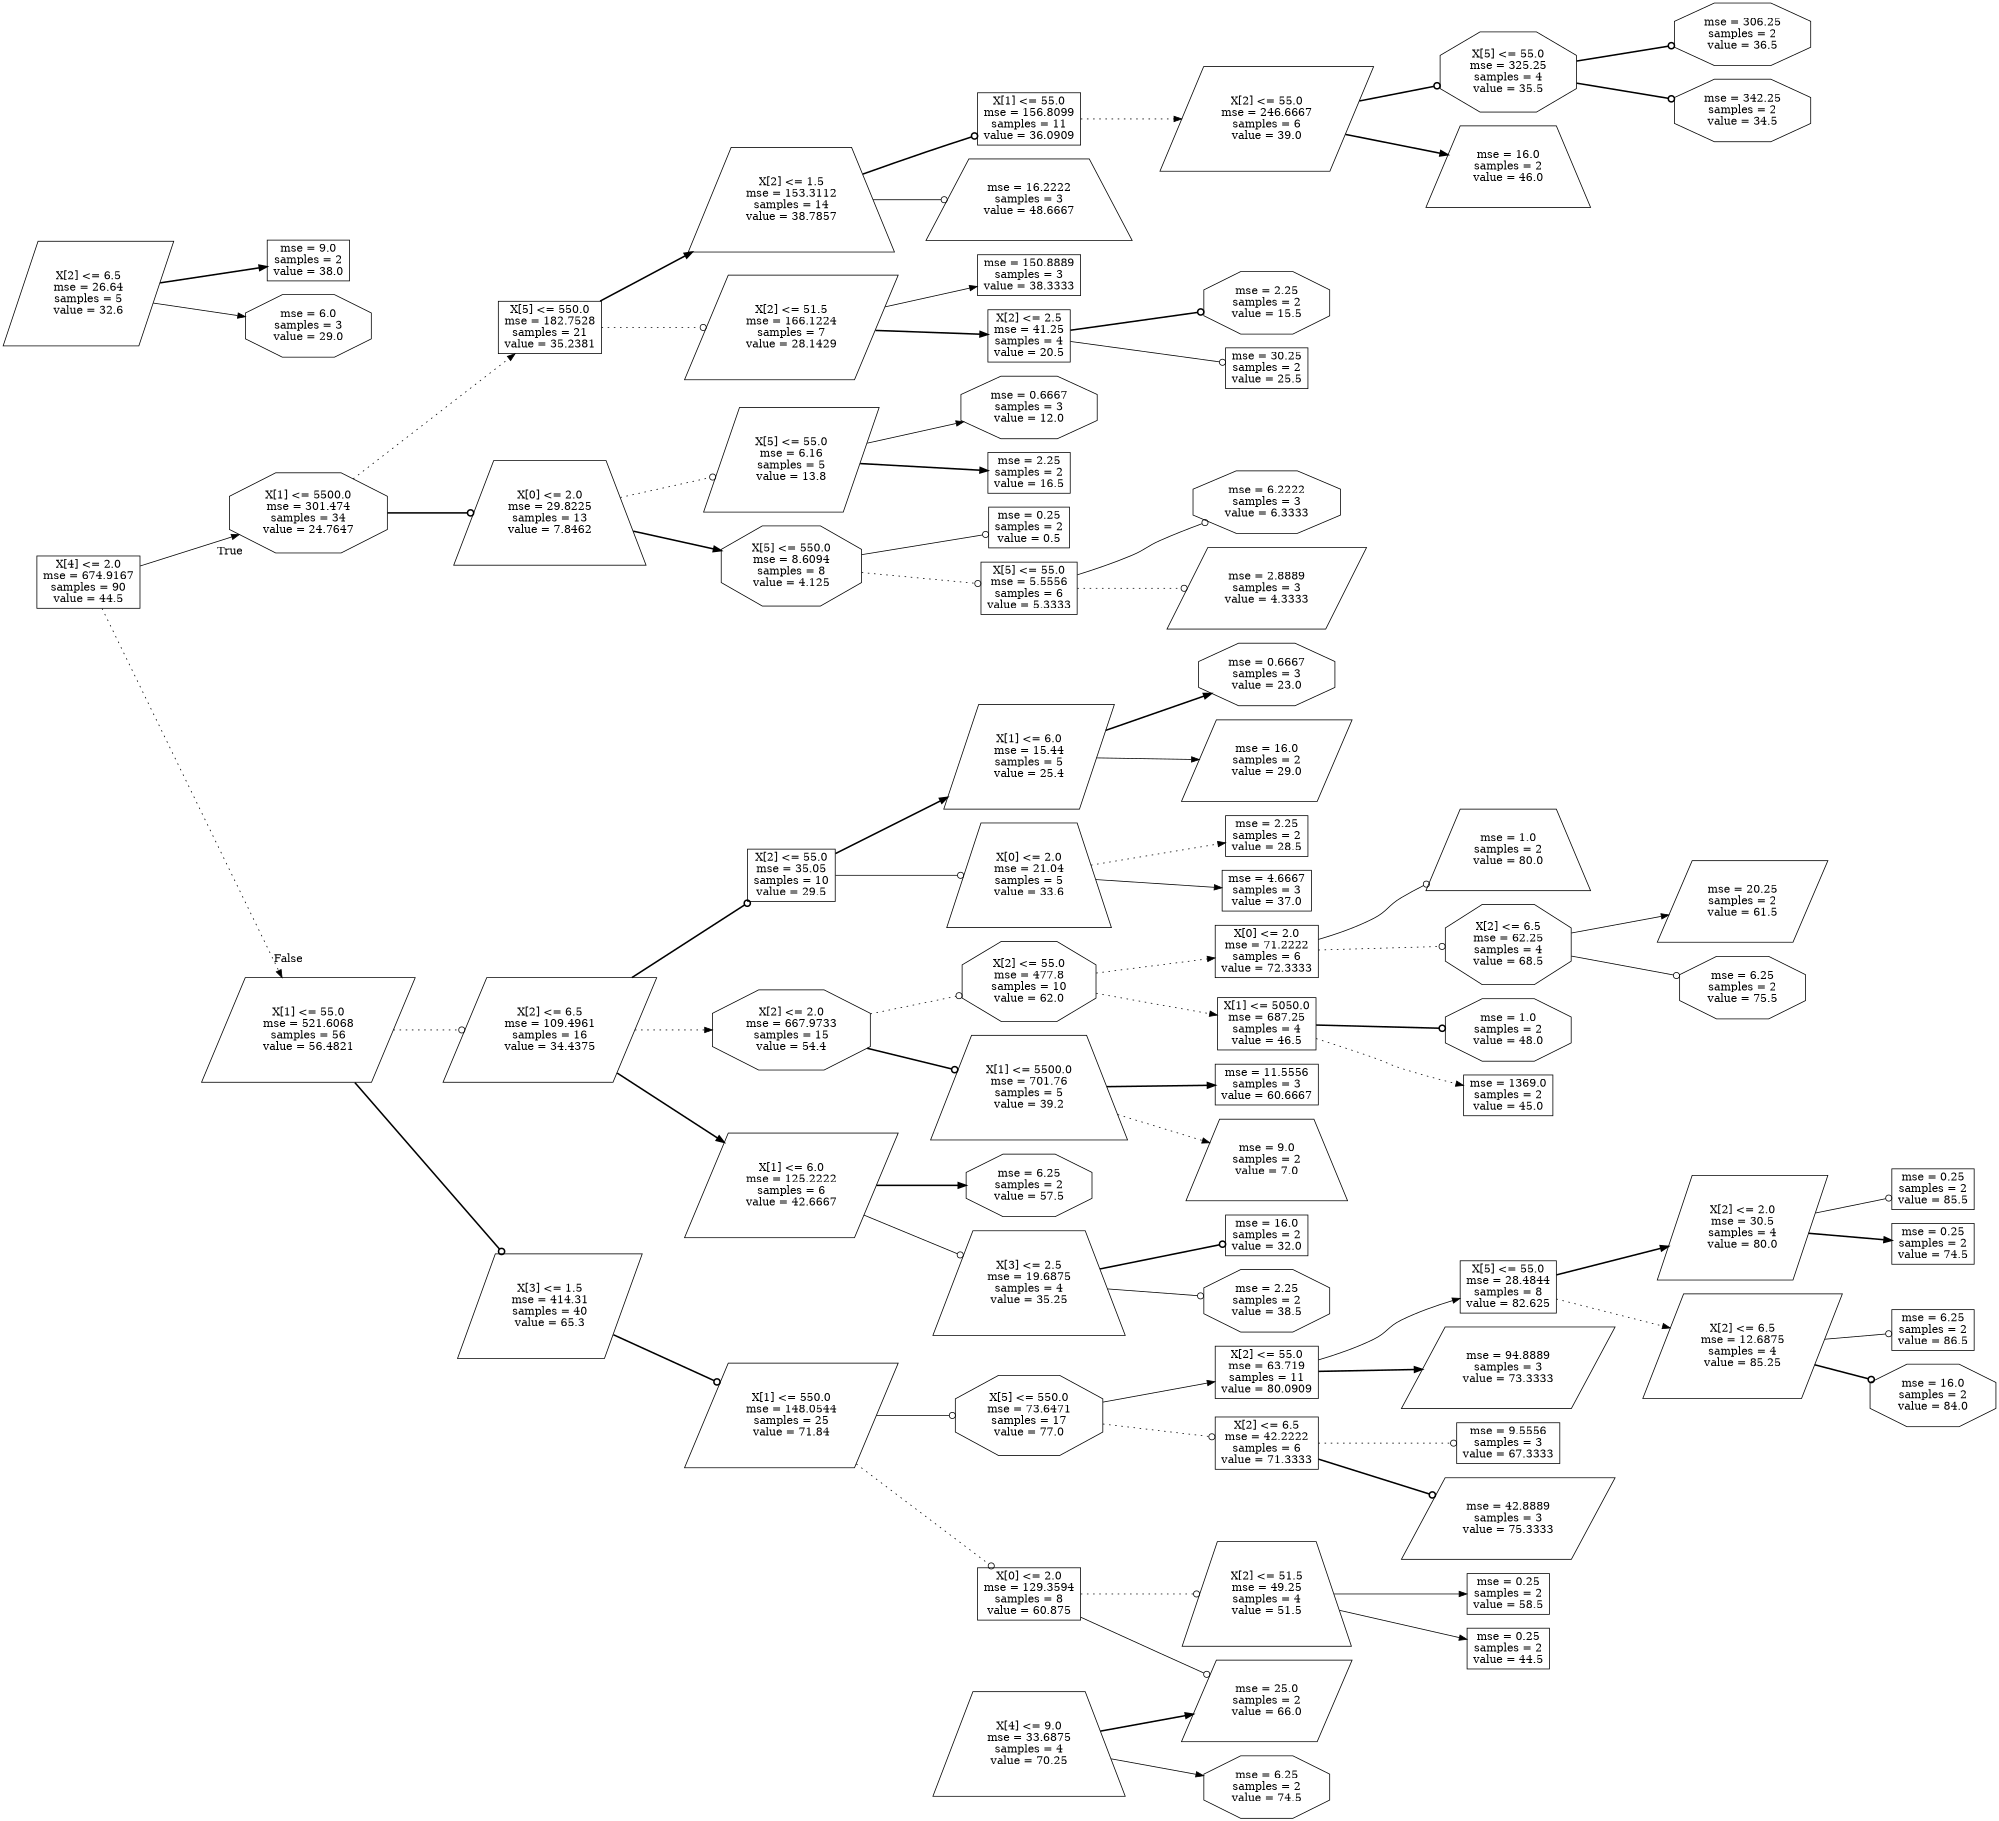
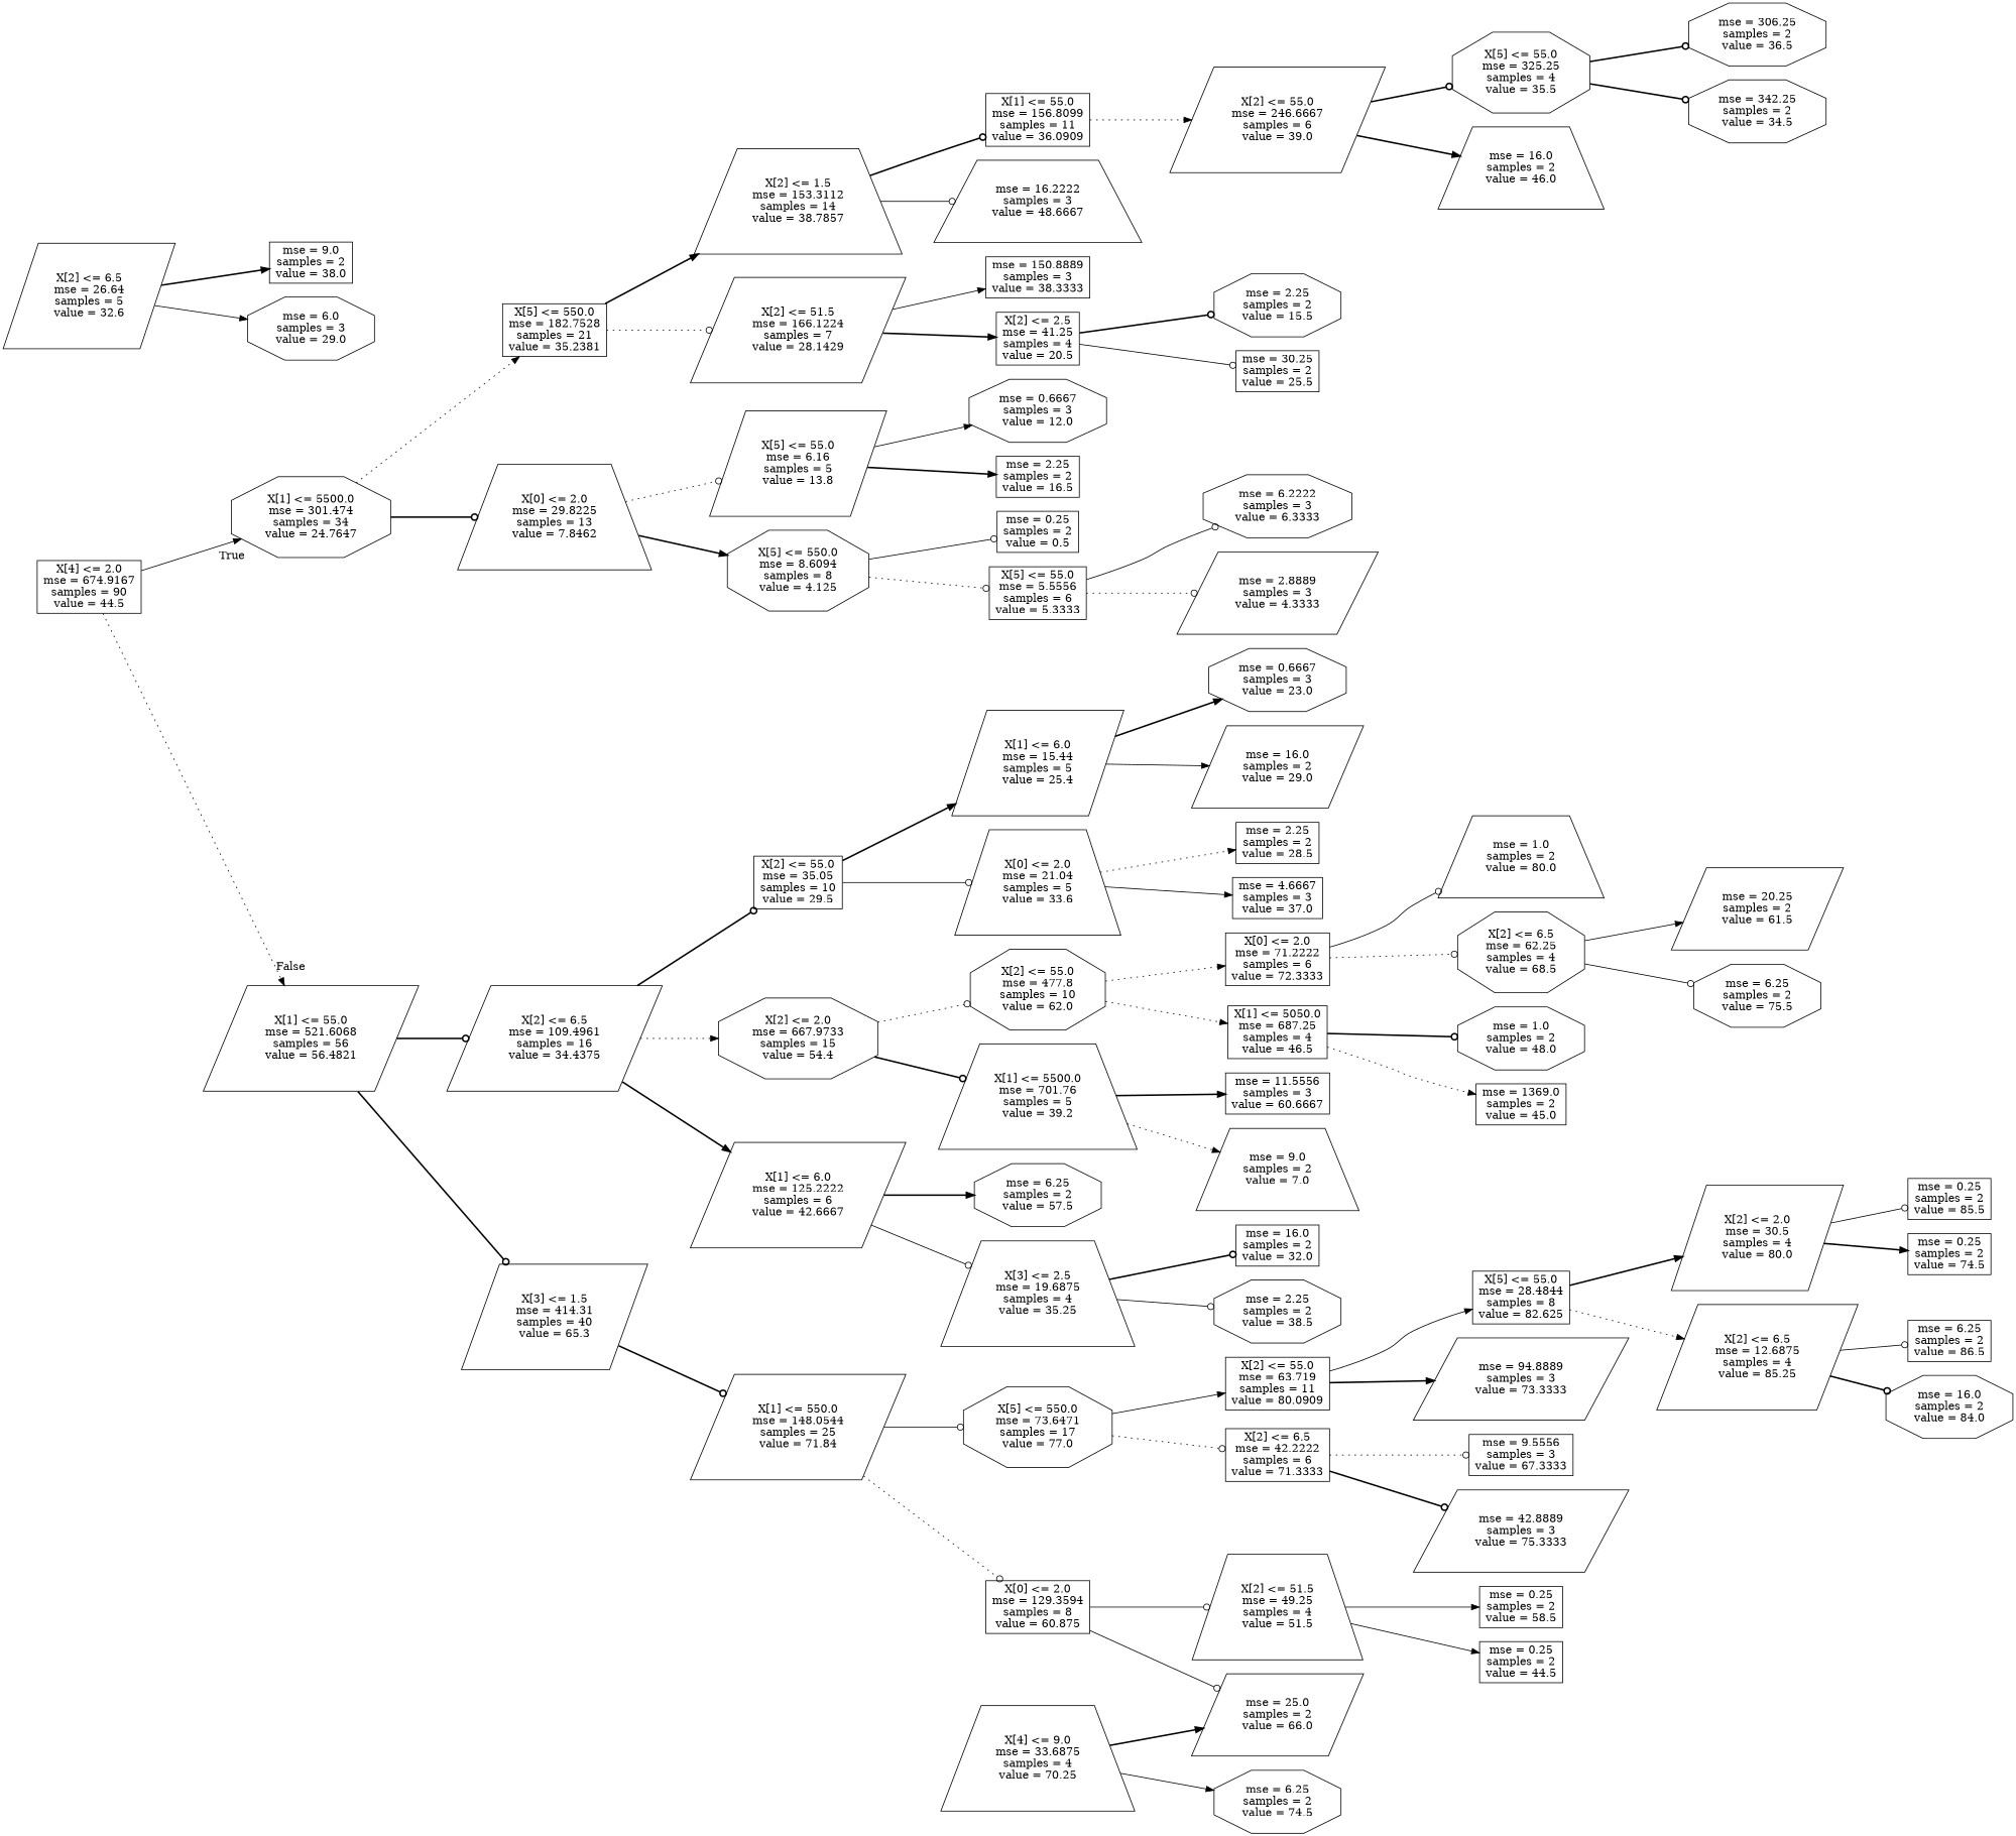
  digraph {
    rankdir=LR
    node [shape=box]
    edge [arrowhead=odot style=bold]
    n1 [label="X[4] <= 2.0\nmse = 674.9167\nsamples = 90\nvalue = 44.5"]
    n2 [label="X[1] <= 5500.0\nmse = 301.474\nsamples = 34\nvalue = 24.7647" shape=octagon]
    n3 [label="X[1] <= 55.0\nmse = 521.6068\nsamples = 56\nvalue = 56.4821" shape=parallelogram]
    n4 [label="X[5] <= 550.0\nmse = 182.7528\nsamples = 21\nvalue = 35.2381"]
    n5 [label="X[0] <= 2.0\nmse = 29.8225\nsamples = 13\nvalue = 7.8462" shape=trapezium]
    n6 [label="X[2] <= 6.5\nmse = 109.4961\nsamples = 16\nvalue = 34.4375" shape=parallelogram]
    n7 [label="X[3] <= 1.5\nmse = 414.31\nsamples = 40\nvalue = 65.3" shape=parallelogram]
    n8 [label="X[2] <= 1.5\nmse = 153.3112\nsamples = 14\nvalue = 38.7857" shape=trapezium]
    n9 [label="X[2] <= 51.5\nmse = 166.1224\nsamples = 7\nvalue = 28.1429" shape=parallelogram]
    n10 [label="X[5] <= 55.0\nmse = 6.16\nsamples = 5\nvalue = 13.8" shape=parallelogram]
    n11 [label="X[5] <= 550.0\nmse = 8.6094\nsamples = 8\nvalue = 4.125" shape=octagon]
    n12 [label="mse = 16.2222\nsamples = 3\nvalue = 48.6667" shape=trapezium]
    n13 [label="X[1] <= 55.0\nmse = 156.8099\nsamples = 11\nvalue = 36.0909"]
    n14 [label="X[2] <= 2.5\nmse = 41.25\nsamples = 4\nvalue = 20.5"]
    n15 [label="mse = 150.8889\nsamples = 3\nvalue = 38.3333"]
    n16 [label="X[2] <= 55.0\nmse = 246.6667\nsamples = 6\nvalue = 39.0" shape=parallelogram]
    n17 [label="X[2] <= 6.5\nmse = 26.64\nsamples = 5\nvalue = 32.6" shape=parallelogram]
    n18 [label="mse = 9.0\nsamples = 2\nvalue = 38.0"]
    n19 [label="mse = 6.0\nsamples = 3\nvalue = 29.0" shape=octagon]
    n20 [label="X[5] <= 55.0\nmse = 325.25\nsamples = 4\nvalue = 35.5" shape=octagon]
    n21 [label="mse = 16.0\nsamples = 2\nvalue = 46.0" shape=trapezium]
    n22 [label="mse = 306.25\nsamples = 2\nvalue = 36.5" shape=octagon]
    n23 [label="mse = 342.25\nsamples = 2\nvalue = 34.5" shape=octagon]
    n24 [label="mse = 2.25\nsamples = 2\nvalue = 15.5" shape=octagon]
    n25 [label="mse = 30.25\nsamples = 2\nvalue = 25.5"]
    n26 [label="mse = 2.25\nsamples = 2\nvalue = 16.5"]
    n27 [label="mse = 0.6667\nsamples = 3\nvalue = 12.0" shape=octagon]
    n28 [label="X[5] <= 55.0\nmse = 5.5556\nsamples = 6\nvalue = 5.3333"]
    n29 [label="mse = 0.25\nsamples = 2\nvalue = 0.5"]
    n30 [label="mse = 6.2222\nsamples = 3\nvalue = 6.3333" shape=octagon]
    n31 [label="mse = 2.8889\nsamples = 3\nvalue = 4.3333" shape=parallelogram]
    n32 [label="X[1] <= 6.0\nmse = 125.2222\nsamples = 6\nvalue = 42.6667" shape=parallelogram]
    n33 [label="X[2] <= 55.0\nmse = 35.05\nsamples = 10\nvalue = 29.5"]
    n34 [label="X[2] <= 2.0\nmse = 667.9733\nsamples = 15\nvalue = 54.4" shape=octagon]
    n35 [label="X[1] <= 550.0\nmse = 148.0544\nsamples = 25\nvalue = 71.84" shape=parallelogram]
    n36 [label="X[3] <= 2.5\nmse = 19.6875\nsamples = 4\nvalue = 35.25" shape=trapezium]
    n37 [label="mse = 6.25\nsamples = 2\nvalue = 57.5" shape=octagon]
    n38 [label="X[0] <= 2.0\nmse = 21.04\nsamples = 5\nvalue = 33.6" shape=trapezium]
    n39 [label="X[1] <= 6.0\nmse = 15.44\nsamples = 5\nvalue = 25.4" shape=parallelogram]
    n40 [label="mse = 16.0\nsamples = 2\nvalue = 32.0"]
    n41 [label="mse = 2.25\nsamples = 2\nvalue = 38.5" shape=octagon]
    n42 [label="mse = 2.25\nsamples = 2\nvalue = 28.5"]
    n43 [label="mse = 4.6667\nsamples = 3\nvalue = 37.0"]
    n44 [label="mse = 0.6667\nsamples = 3\nvalue = 23.0" shape=octagon]
    n45 [label="mse = 16.0\nsamples = 2\nvalue = 29.0" shape=parallelogram]
    n46 [label="X[1] <= 5500.0\nmse = 701.76\nsamples = 5\nvalue = 39.2" shape=trapezium]
    n47 [label="X[2] <= 55.0\nmse = 477.8\nsamples = 10\nvalue = 62.0" shape=octagon]
    n48 [label="X[0] <= 2.0\nmse = 129.3594\nsamples = 8\nvalue = 60.875"]
    n49 [label="X[5] <= 550.0\nmse = 73.6471\nsamples = 17\nvalue = 77.0" shape=octagon]
    n50 [label="mse = 11.5556\nsamples = 3\nvalue = 60.6667"]
    n51 [label="mse = 9.0\nsamples = 2\nvalue = 7.0" shape=trapezium]
    n52 [label="X[0] <= 2.0\nmse = 71.2222\nsamples = 6\nvalue = 72.3333"]
    n53 [label="X[1] <= 5050.0\nmse = 687.25\nsamples = 4\nvalue = 46.5"]
    n54 [label="mse = 1.0\nsamples = 2\nvalue = 80.0" shape=trapezium]
    n55 [label="X[2] <= 6.5\nmse = 62.25\nsamples = 4\nvalue = 68.5" shape=octagon]
    n56 [label="mse = 1.0\nsamples = 2\nvalue = 48.0" shape=octagon]
    n57 [label="mse = 1369.0\nsamples = 2\nvalue = 45.0"]
    n58 [label="mse = 20.25\nsamples = 2\nvalue = 61.5" shape=parallelogram]
    n59 [label="mse = 6.25\nsamples = 2\nvalue = 75.5" shape=octagon]
    n60 [label="X[2] <= 51.5\nmse = 49.25\nsamples = 4\nvalue = 51.5" shape=trapezium]
    n61 [label="mse = 25.0\nsamples = 2\nvalue = 66.0" shape=parallelogram]
    n62 [label="X[2] <= 55.0\nmse = 63.719\nsamples = 11\nvalue = 80.0909"]
    n63 [label="X[2] <= 6.5\nmse = 42.2222\nsamples = 6\nvalue = 71.3333"]
    n64 [label="mse = 0.25\nsamples = 2\nvalue = 58.5"]
    n65 [label="mse = 0.25\nsamples = 2\nvalue = 44.5"]
    n66 [label="X[4] <= 9.0\nmse = 33.6875\nsamples = 4\nvalue = 70.25" shape=trapezium]
    n67 [label="mse = 6.25\nsamples = 2\nvalue = 74.5" shape=octagon]
    n68 [label="X[5] <= 55.0\nmse = 28.4844\nsamples = 8\nvalue = 82.625"]
    n69 [label="mse = 94.8889\nsamples = 3\nvalue = 73.3333" shape=parallelogram]
    n70 [label="mse = 9.5556\nsamples = 3\nvalue = 67.3333"]
    n71 [label="mse = 42.8889\nsamples = 3\nvalue = 75.3333" shape=parallelogram]
    n72 [label="X[2] <= 2.0\nmse = 30.5\nsamples = 4\nvalue = 80.0" shape=parallelogram]
    n73 [label="X[2] <= 6.5\nmse = 12.6875\nsamples = 4\nvalue = 85.25" shape=parallelogram]
    n74 [label="mse = 0.25\nsamples = 2\nvalue = 85.5"]
    n75 [label="mse = 0.25\nsamples = 2\nvalue = 74.5"]
    n76 [label="mse = 6.25\nsamples = 2\nvalue = 86.5"]
    n77 [label="mse = 16.0\nsamples = 2\nvalue = 84.0" shape=octagon]
    n1 -> n2 [arrowhead=normal headlabel=True labelangle=45 labeldistance=2.5 style=solid]
    n1 -> n3 [arrowhead=normal headlabel=False labelangle=-45 labeldistance=2.5 style=dotted]
    n2 -> n4 [arrowhead=normal style=dotted]
    n2 -> n5
-   n3 -> n6 [style=dotted]
+   n3 -> n6
    n3 -> n7
    n4 -> n8 [arrowhead=normal]
    n4 -> n9 [style=dotted]
    n5 -> n10 [style=dotted]
    n5 -> n11 [arrowhead=normal]
    n6 -> n32 [arrowhead=normal]
    n6 -> n33
    n6 -> n34 [arrowhead=normal style=dotted]
    n7 -> n35
    n8 -> n12 [style=solid]
    n8 -> n13
    n9 -> n14 [arrowhead=normal]
    n9 -> n15 [arrowhead=normal style=solid]
    n10 -> n26 [arrowhead=normal]
    n10 -> n27 [arrowhead=normal style=solid]
    n11 -> n28 [style=dotted]
    n11 -> n29 [style=solid]
    n13 -> n16 [arrowhead=normal style=dotted]
    n14 -> n24
    n14 -> n25 [style=solid]
    n16 -> n20
    n16 -> n21 [arrowhead=normal]
    n17 -> n18 [arrowhead=normal]
    n17 -> n19 [arrowhead=normal style=solid]
    n20 -> n22
    n20 -> n23
    n28 -> n30 [style=solid]
    n28 -> n31 [style=dotted]
    n32 -> n36 [style=solid]
    n32 -> n37 [arrowhead=normal]
    n33 -> n38 [style=solid]
    n33 -> n39 [arrowhead=normal]
    n34 -> n46
    n34 -> n47 [style=dotted]
    n35 -> n48 [style=dotted]
    n35 -> n49 [style=solid]
    n36 -> n40
    n36 -> n41 [style=solid]
    n38 -> n42 [arrowhead=normal style=dotted]
    n38 -> n43 [arrowhead=normal style=solid]
    n39 -> n44 [arrowhead=normal]
    n39 -> n45 [arrowhead=normal style=solid]
    n46 -> n50 [arrowhead=normal]
    n46 -> n51 [arrowhead=normal style=dotted]
    n47 -> n52 [arrowhead=normal style=dotted]
    n47 -> n53 [arrowhead=normal style=dotted]
-   n48 -> n60 [style=dotted]
+   n48 -> n60 [style=solid]
    n48 -> n61 [style=solid]
    n49 -> n62 [arrowhead=normal style=solid]
    n49 -> n63 [style=dotted]
    n52 -> n54 [style=solid]
    n52 -> n55 [style=dotted]
    n53 -> n56
    n53 -> n57 [arrowhead=normal style=dotted]
    n55 -> n58 [arrowhead=normal style=solid]
    n55 -> n59 [style=solid]
    n60 -> n64 [arrowhead=normal style=solid]
    n60 -> n65 [arrowhead=normal style=solid]
    n62 -> n68 [arrowhead=normal style=solid]
    n62 -> n69 [arrowhead=normal]
    n63 -> n70 [style=dotted]
    n63 -> n71
    n66 -> n61 [arrowhead=normal]
    n66 -> n67 [arrowhead=normal style=solid]
    n68 -> n72 [arrowhead=normal]
    n68 -> n73 [arrowhead=normal style=dotted]
    n72 -> n74 [style=solid]
    n72 -> n75 [arrowhead=normal]
    n73 -> n76 [style=solid]
    n73 -> n77
  }
